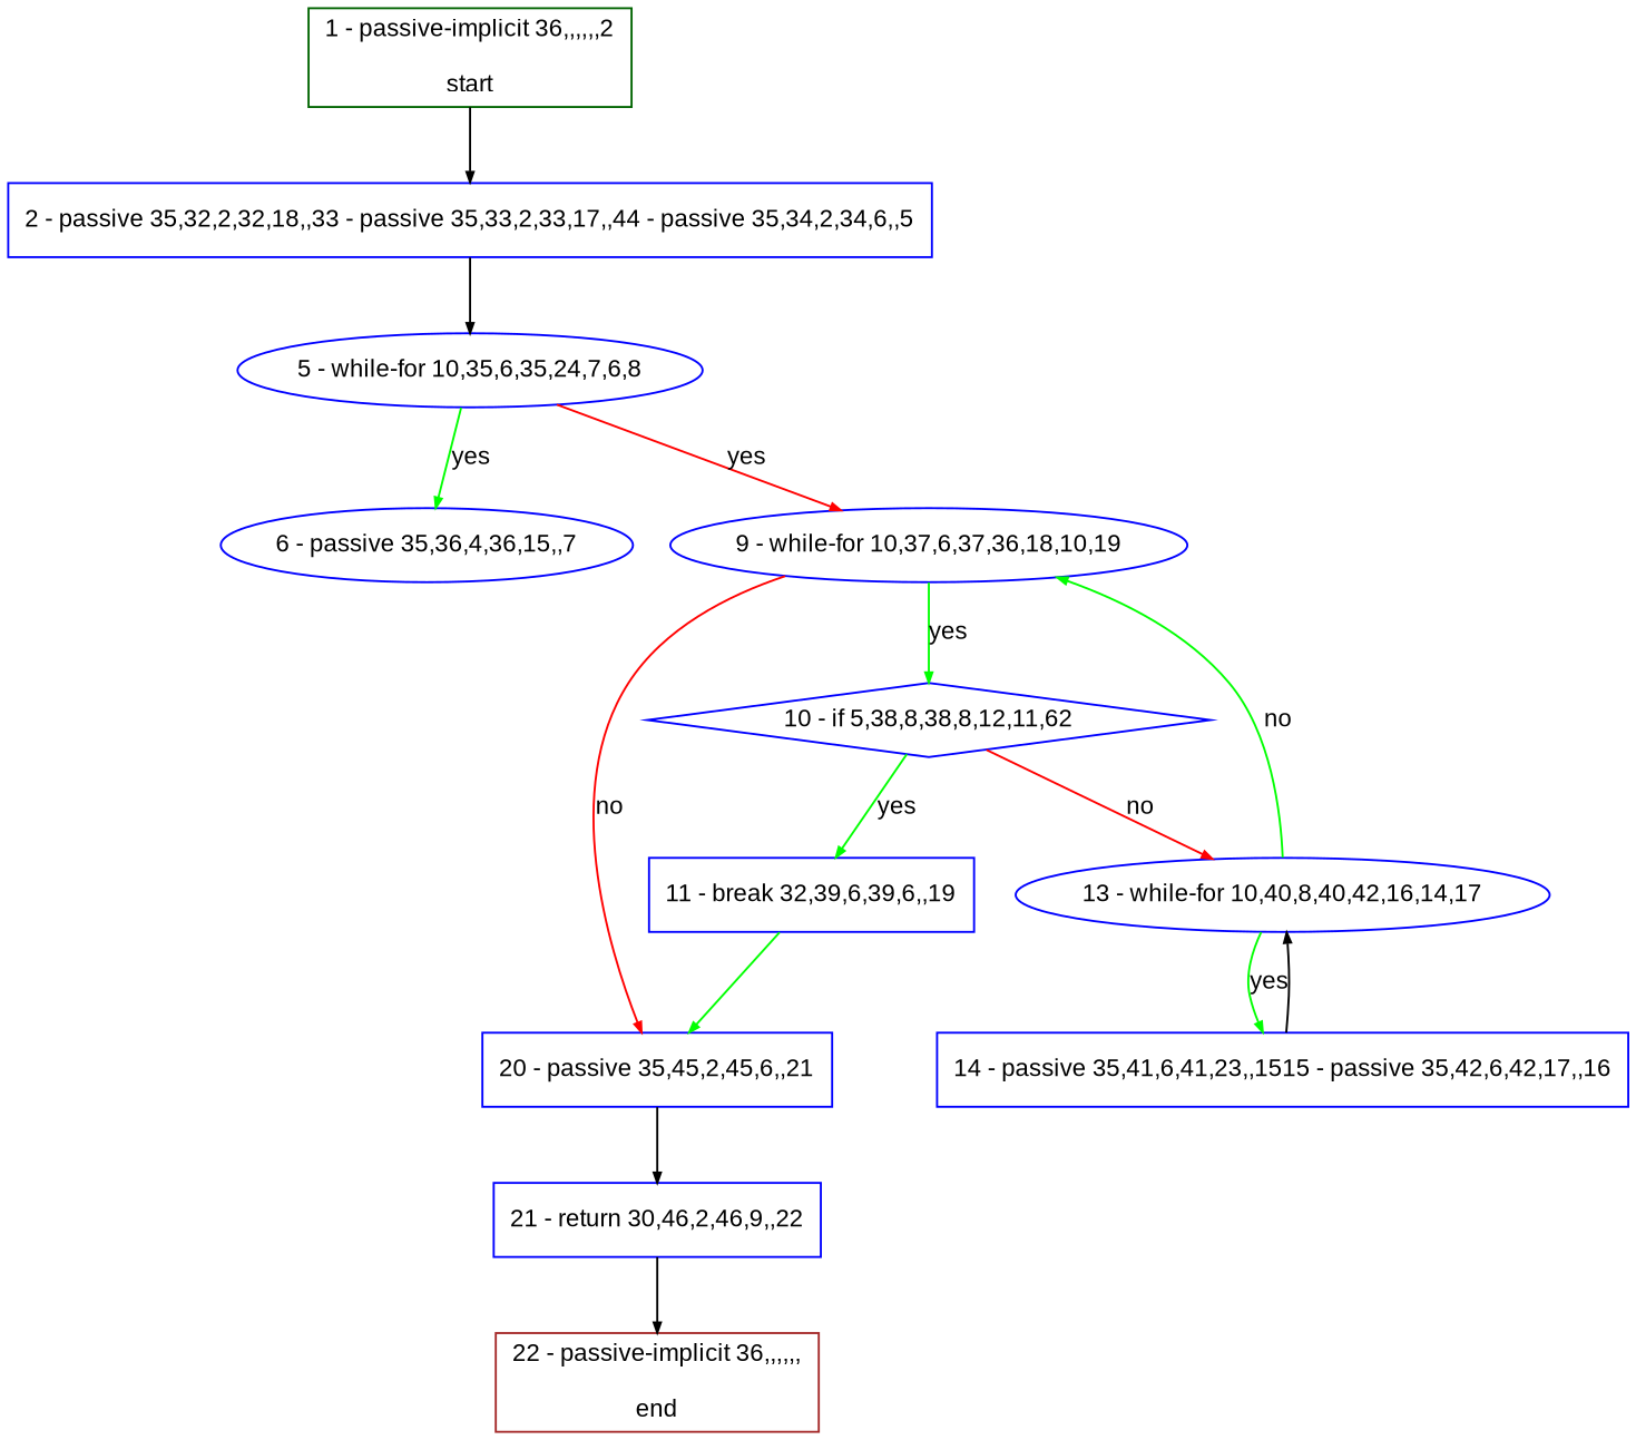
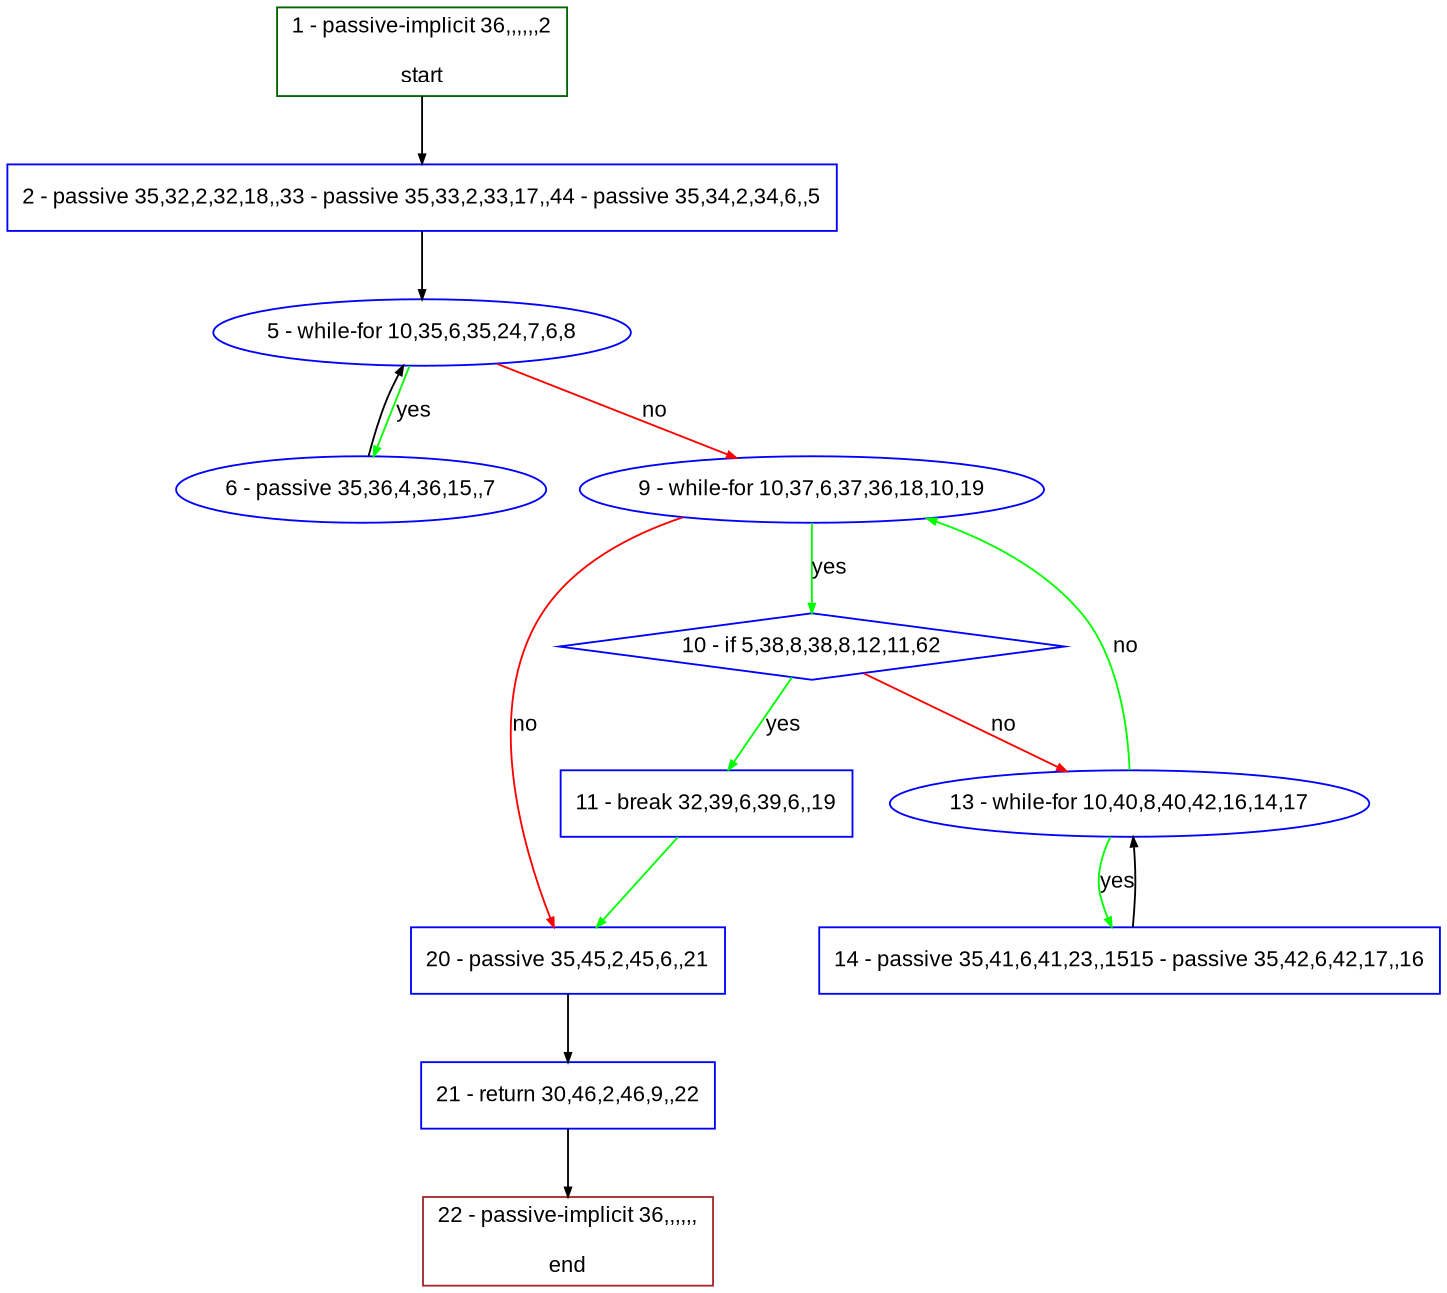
  digraph {
    bgcolor=white
    compound=true
    fillcolor="#FFFFCC"
    fontname=Arial
    fontsize=12
    pack=true
    packmode=clust
    style="rounded,filled"
    node [color="#0000ff" compound=true fillcolor="#ffffff" fixedsize=false fontname=Arial fontsize=12 node_initialized=no shape=box style=filled]
    edge [arrowhead=normal arrowsize=0.5 arrowtail=none color="#000000" compound=true dir=forward fontcolor=black fontname=Arial fontsize=12]
    n1 [label="2 - passive 35,32,2,32,18,,33 - passive 35,33,2,33,17,,44 - passive 35,34,2,34,6,,5"]
    n2 [label="5 - while-for 10,35,6,35,24,7,6,8" shape=oval]
    n3 [label="6 - passive 35,36,4,36,15,,7" shape=ellipse]
    n4 [label="9 - while-for 10,37,6,37,36,18,10,19" shape=oval]
    n5 [color="#006400" label="1 - passive-implicit 36,,,,,,2\n\nstart"]
    n6 [label="10 - if 5,38,8,38,8,12,11,62" shape=diamond]
    n7 [label="20 - passive 35,45,2,45,6,,21"]
    n8 [label="11 - break 32,39,6,39,6,,19"]
    n9 [label="13 - while-for 10,40,8,40,42,16,14,17" shape=oval]
    n10 [label="21 - return 30,46,2,46,9,,22"]
    n11 [label="14 - passive 35,41,6,41,23,,1515 - passive 35,42,6,42,17,,16"]
    n12 [color="#a52a2a" label="22 - passive-implicit 36,,,,,,\n\nend"]
    n1 -> n2
    n2 -> n3 [color="#00ff00" label=yes]
-   n2 -> n4 [color="#ff0000" label=yes]
+   n2 -> n4 [color="#ff0000" label=no]
+   n3 -> n2
    n4 -> n6 [color="#00ff00" label=yes]
    n4 -> n7 [color="#ff0000" label=no]
    n5 -> n1
    n6 -> n8 [color="#00ff00" label=yes]
    n6 -> n9 [color="#ff0000" label=no]
    n7 -> n10
    n8 -> n7 [color="#00ff00"]
    n9 -> n4 [color="#00ff00" label=no]
    n9 -> n11 [color="#00ff00" label=yes]
    n10 -> n12
    n11 -> n9
  }
